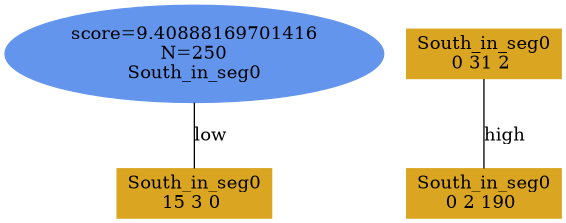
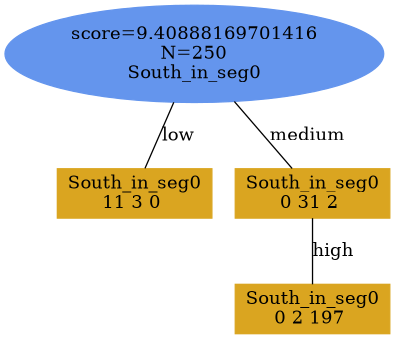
  digraph {
    node [color=goldenrod shape=box style=filled]
    edge [dir=none]
    n1 [color=cornflowerblue label="score=9.40888169701416\nN=250\nSouth_in_seg0" shape=ellipse]
-   n2 [label="South_in_seg0\n15 3 0 "]
+   n2 [label="South_in_seg0\n11 3 0 "]
    n3 [label="South_in_seg0\n0 31 2 "]
-   n4 [label="South_in_seg0\n0 2 190 "]
+   n4 [label="South_in_seg0\n0 2 197 "]
    subgraph sub_1 {
      rank=same
      n1
    }
    subgraph sub_2 {
      rank=same
      n2
    }
    subgraph sub_3 {
      rank=same
      n3
    }
    subgraph sub_4 {
      rank=same
      n4
    }
    n1 -> n2 [label=low]
+   n1 -> n3 [label=medium]
    n3 -> n4 [label=high]
  }
